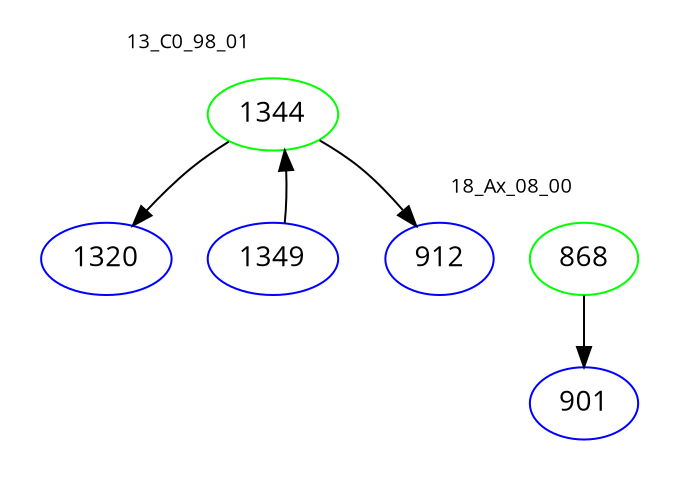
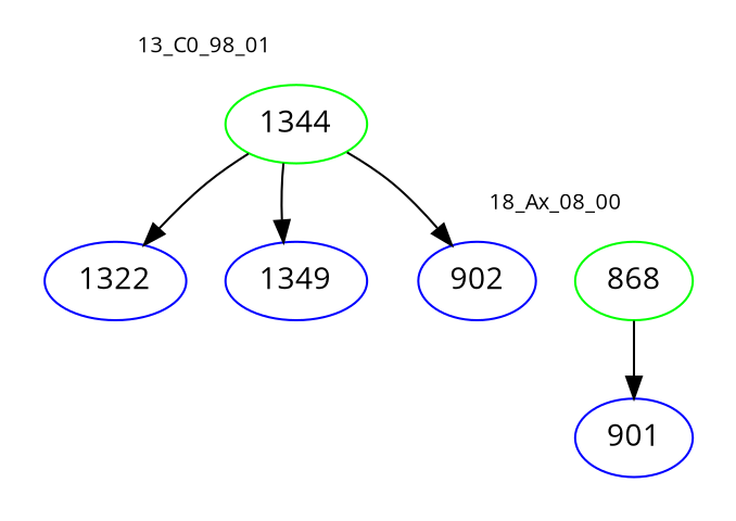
  digraph {
    fontname="Open Sans"
    node [color=blue fontname="Open Sans"]
    edge [color=black fontname="Open Sans"]
    n1 [color=green label=868]
    n2 [label=901]
-   n3 [label=912]
+   n3 [label=902]
    n4 [color=green label=1344]
-   n5 [label=1320]
+   n5 [label=1322]
    n6 [label=1349]
    subgraph cluster_1 {
      color=white
      fontsize=10
      label="18_Ax_08_00"
      n1
      n2
      n3
    }
    subgraph cluster_2 {
      color=white
      fontsize=10
      label="13_C0_98_01"
      n4
      n5
      n6
    }
    n1 -> n2
    n4 -> n3
    n4 -> n5
-   n6 -> n4
+   n4 -> n6
  }
